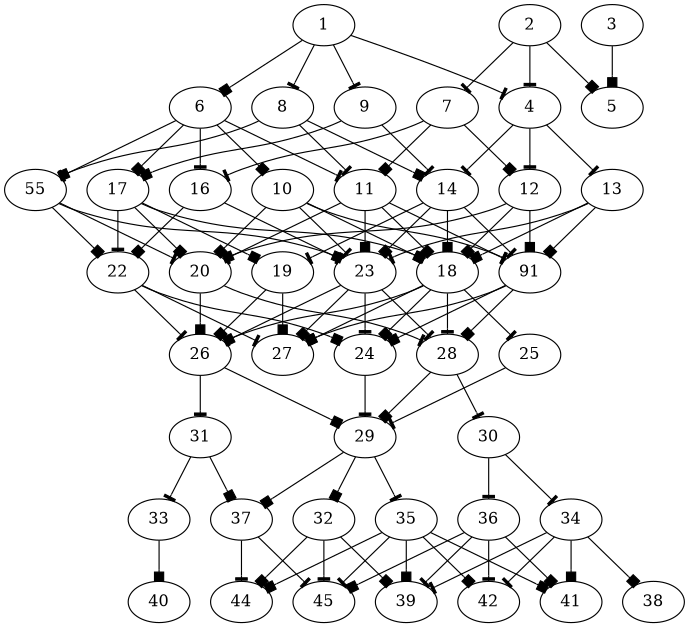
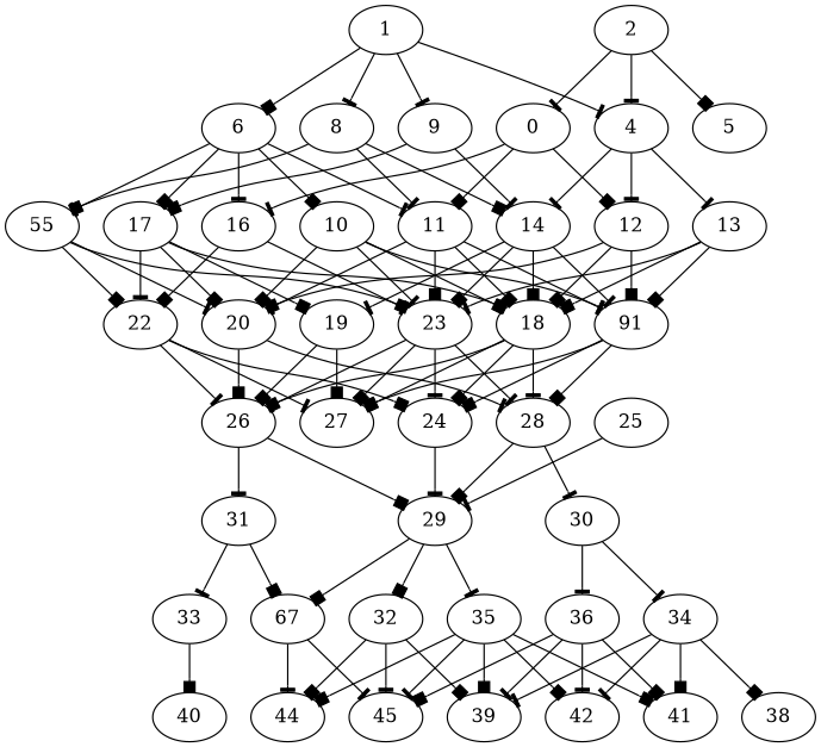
  digraph {
    node [alpha=0.02]
    edge [arrowhead=box]
    1 [alpha=0.16 expect_size=44012544]
    4 [alpha=0.18 expect_size=8567808]
    6 [alpha=0.13 expect_size=36699136]
    8 [expect_size=9206784]
    9 [alpha=0.14 expect_size=39044096]
    12 [expect_size=50100224]
    13 [alpha=0.12 expect_size=18376704]
    14 [alpha=0.10 expect_size=42582016]
    10 [alpha=0.06 expect_size=14126080]
    11 [alpha=0.10 expect_size=12504064]
    n11 [expect_size=38103040 label=55]
    16 [alpha=0.04 expect_size=49168384]
    17 [alpha=0.04 expect_size=33427456]
    18 [alpha=0.03 expect_size=34103296]
    20 [alpha=0.20 expect_size=22548480]
    n16 [alpha=0.16 expect_size=37623808 label=91]
    23 [alpha=0.18 expect_size=18292736]
    19 [alpha=0.01 expect_size=37847040]
    22 [alpha=0.05 expect_size=14718976]
    2 [alpha=0.07 expect_size=37301248]
    5 [alpha=0.05 expect_size=25298944]
-   7 [alpha=0.00 expect_size=20555776]
-   3 [alpha=0.10 expect_size=15389696]
+   7 [alpha=0.00 expect_size=20555776 label=0]
    24 [alpha=0.13 expect_size=46703616]
    25 [alpha=0.17 expect_size=22578176]
    26 [alpha=0.14 expect_size=26550272]
    27 [alpha=0.17 expect_size=36792320]
    28 [expect_size=45656064]
    29 [alpha=0.01 expect_size=6129664]
    31 [alpha=0.11 expect_size=6970368]
    30 [alpha=0.04 expect_size=7415808]
    32 [alpha=0.16 expect_size=43561984]
    35 [alpha=0.14 expect_size=35445760]
-   37 [alpha=0.04 expect_size=13242368]
+   37 [alpha=0.04 expect_size=13242368 label=67]
    33 [alpha=0.07 expect_size=7691264]
    34 [alpha=0.13 expect_size=51062784]
    36 [alpha=0.13 expect_size=28082176]
    39 [alpha=0.04 expect_size=11041792]
    44 [expect_size=8328192]
    45 [alpha=0.15 expect_size=39359488]
    41 [alpha=0.07 expect_size=24783872]
    42 [alpha=0.09 expect_size=49869824]
    40 [alpha=0.09 expect_size=14262272]
    38 [alpha=0.07 expect_size=6241280]
    1 -> 4 [arrowhead=tee]
    1 -> 6
    1 -> 8 [arrowhead=tee]
    1 -> 9 [arrowhead=tee]
    4 -> 12 [arrowhead=tee]
    4 -> 13 [arrowhead=tee]
    4 -> 14 [arrowhead=tee]
    6 -> 10
    6 -> 11 [arrowhead=tee]
    6 -> n11 [arrowhead=tee]
    6 -> 16 [arrowhead=tee]
    6 -> 17
    8 -> 14
    8 -> 11 [arrowhead=tee]
    8 -> n11
    9 -> 14 [arrowhead=tee]
    9 -> 17
    12 -> 18
    12 -> 20
    12 -> n16
    13 -> 18
    13 -> n16
    13 -> 23 [arrowhead=tee]
    14 -> 18
    14 -> n16 [arrowhead=tee]
    14 -> 23
    14 -> 19 [arrowhead=tee]
    10 -> 18
    10 -> 20
    10 -> n16 [arrowhead=tee]
    10 -> 23 [arrowhead=tee]
    11 -> 18
    11 -> 20 [arrowhead=tee]
    11 -> n16 [arrowhead=tee]
    11 -> 23
    n11 -> 20 [arrowhead=tee]
    n11 -> 23
    n11 -> 22
    16 -> 23 [arrowhead=tee]
    16 -> 22
    17 -> 18
    17 -> 20
    17 -> 19
    17 -> 22 [arrowhead=tee]
    18 -> 24
-   18 -> 25 [arrowhead=tee]
    18 -> 26 [arrowhead=tee]
    18 -> 27
    18 -> 28 [arrowhead=tee]
    20 -> 26
    20 -> 28 [arrowhead=tee]
    n16 -> 24
    n16 -> 27
    n16 -> 28
    23 -> 24 [arrowhead=tee]
    23 -> 26
    23 -> 27
    23 -> 28 [arrowhead=tee]
    19 -> 26
    19 -> 27
    22 -> 24
    22 -> 26 [arrowhead=tee]
    22 -> 27 [arrowhead=tee]
    2 -> 4 [arrowhead=tee]
    2 -> 5
    2 -> 7 [arrowhead=tee]
    7 -> 12
    7 -> 11
    7 -> 16 [arrowhead=tee]
-   3 -> 5
    24 -> 29 [arrowhead=tee]
    25 -> 29 [arrowhead=tee]
    26 -> 29
    26 -> 31 [arrowhead=tee]
    28 -> 29
    28 -> 30 [arrowhead=tee]
    29 -> 32
    29 -> 35 [arrowhead=tee]
    29 -> 37
    31 -> 37
    31 -> 33 [arrowhead=tee]
    30 -> 34 [arrowhead=tee]
    30 -> 36 [arrowhead=tee]
    32 -> 39
    32 -> 44
    32 -> 45 [arrowhead=tee]
    35 -> 39
    35 -> 44
    35 -> 45 [arrowhead=tee]
    35 -> 41
    35 -> 42
    37 -> 44 [arrowhead=tee]
    37 -> 45 [arrowhead=tee]
    33 -> 40
    34 -> 39 [arrowhead=tee]
    34 -> 41
    34 -> 42 [arrowhead=tee]
    34 -> 38
    36 -> 39 [arrowhead=tee]
    36 -> 45
    36 -> 41
    36 -> 42 [arrowhead=tee]
  }
